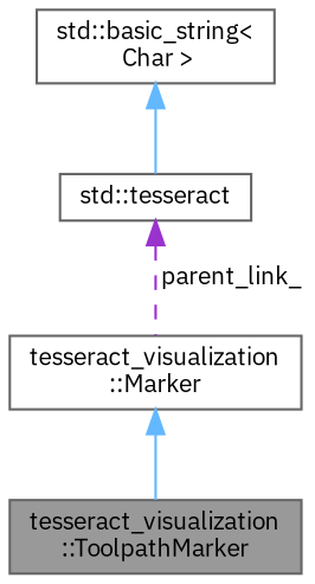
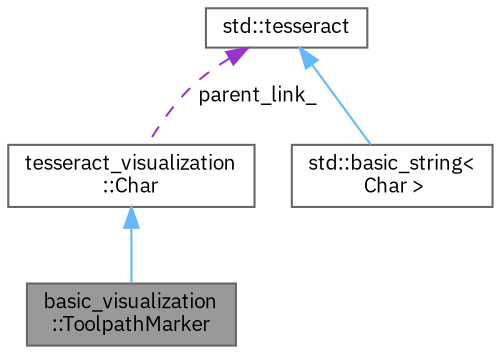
  digraph {
    fontname="IBM Plex Sans"
    node [color=gray40 fillcolor=white fontname="IBM Plex Sans" fontsize=10 shape=box style=filled]
    edge [color=steelblue1 dir=back fontname="IBM Plex Sans" fontsize=10 labelfontname=Helvetica labelfontsize=10 style=solid]
-   n1 [fillcolor=grey60 fontcolor=black height=0.2 label="tesseract_visualization\l::ToolpathMarker" width=0.4]
-   n2 [height=0.2 label="tesseract_visualization\l::Marker" width=0.4]
+   n1 [fillcolor=grey60 fontcolor=black height=0.2 label="basic_visualization\l::ToolpathMarker" width=0.4]
+   n2 [height=0.2 label="tesseract_visualization\l::Char" width=0.4]
    n3 [height=0.2 label="std::tesseract" width=0.4]
    n4 [height=0.2 label="std::basic_string\<\l Char \>" width=0.4]
    n2 -> n1
    n3 -> n2 [color=darkorchid3 label=" parent_link_" style=dashed]
-   n4 -> n3
+   n3 -> n4
  }
